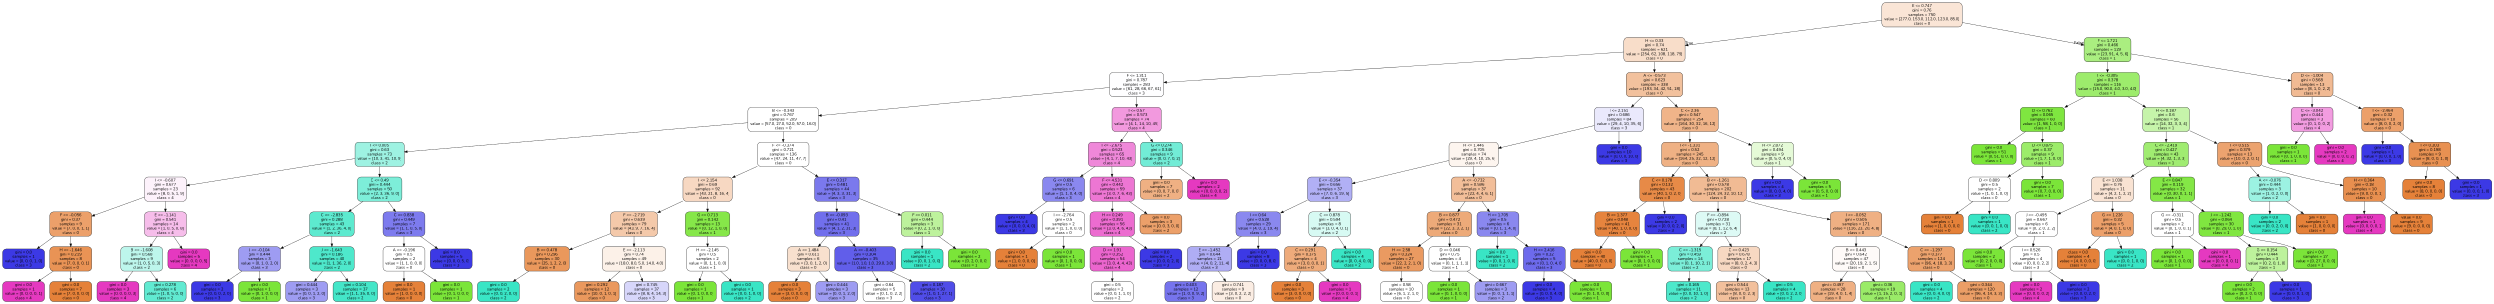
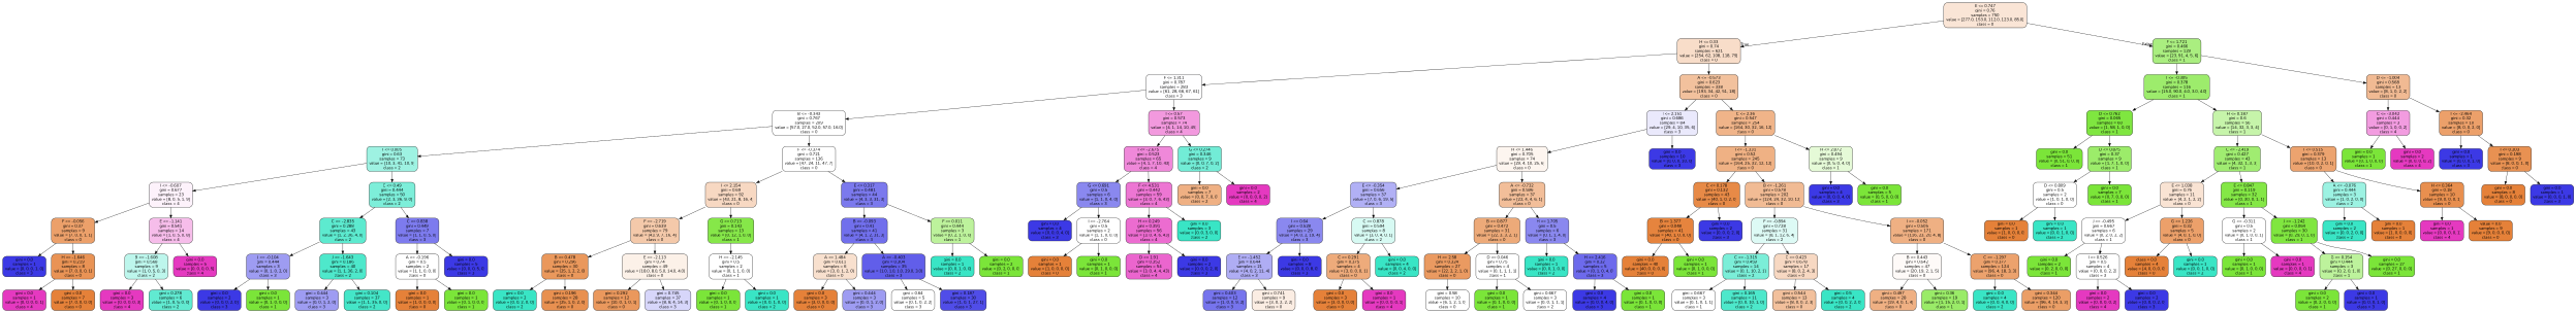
  digraph {
    fontname=Nunito
    node [color=black fillcolor="#7be539" fontname=Nunito shape=box style="filled, rounded"]
    edge [fontname=Nunito]
    n1 [fillcolor="#fae5d6" label="E <= 0.747\ngini = 0.76\nsamples = 750\nvalue = [277.0, 153.0, 112.0, 123.0, 85.0]\nclass = 0"]
    n2 [fillcolor="#f8ddc9" label="H <= 0.33\ngini = 0.74\nsamples = 621\nvalue = [254, 62, 108, 118, 79]\nclass = 0"]
    n3 [fillcolor="#aaee80" label="F <= 1.721\ngini = 0.466\nsamples = 129\nvalue = [23, 91, 4, 5, 6]\nclass = 1"]
    n4 [fillcolor="#fefeff" label="F <= 1.311\ngini = 0.787\nsamples = 283\nvalue = [61, 28, 66, 67, 61]\nclass = 3"]
    n5 [fillcolor="#f2c19d" label="A <= -0.573\ngini = 0.623\nsamples = 338\nvalue = [193, 34, 42, 51, 18]\nclass = 0"]
    n6 [fillcolor="#9dec6c" label="I <= -0.305\ngini = 0.378\nsamples = 116\nvalue = [15.0, 90.0, 4.0, 3.0, 4.0]\nclass = 1"]
    n7 [fillcolor="#f1ba93" label="D <= -1.004\ngini = 0.568\nsamples = 13\nvalue = [8, 1, 0, 2, 2]\nclass = 0"]
    n8 [fillcolor="#ffffff" label="B <= -0.343\ngini = 0.767\nsamples = 209\nvalue = [57.0, 27.0, 52.0, 57.0, 16.0]\nclass = 0"]
    n9 [fillcolor="#f299de" label="I <= 0.57\ngini = 0.573\nsamples = 74\nvalue = [4, 1, 14, 10, 45]\nclass = 4"]
    n10 [fillcolor="#eae9fc" label="I <= 2.151\ngini = 0.686\nsamples = 84\nvalue = [29, 4, 10, 35, 6]\nclass = 3"]
    n11 [fillcolor="#f0b489" label="C <= 2.36\ngini = 0.547\nsamples = 254\nvalue = [164, 30, 32, 16, 12]\nclass = 0"]
    n12 [fillcolor="#9ef2e2" label="I <= 0.005\ngini = 0.63\nsamples = 73\nvalue = [10, 3, 41, 10, 9]\nclass = 2"]
    n13 [fillcolor="#ffffff" label="F <= -0.374\ngini = 0.721\nsamples = 136\nvalue = [47, 24, 11, 47, 7]\nclass = 0"]
    n14 [fillcolor="#ef88d9" label="I <= -2.675\ngini = 0.523\nsamples = 65\nvalue = [4, 1, 7, 10, 43]\nclass = 4"]
    n15 [fillcolor="#72ecd6" label="G <= 0.274\ngini = 0.346\nsamples = 9\nvalue = [0, 0, 7, 0, 2]\nclass = 2"]
    n16 [fillcolor="#fdf2fb" label="I <= -0.607\ngini = 0.677\nsamples = 23\nvalue = [8, 0, 5, 1, 9]\nclass = 4"]
    n17 [fillcolor="#7deed9" label="C <= 0.49\ngini = 0.444\nsamples = 50\nvalue = [2, 3, 36, 9, 0]\nclass = 2"]
    n18 [fillcolor="#f7d8c2" label="I <= 2.154\ngini = 0.69\nsamples = 92\nvalue = [43, 21, 8, 16, 4]\nclass = 0"]
    n19 [fillcolor="#7b79ed" label="E <= 0.317\ngini = 0.481\nsamples = 44\nvalue = [4, 3, 3, 31, 3]\nclass = 3"]
    n20 [fillcolor="#eca06a" label="F <= -0.056\ngini = 0.37\nsamples = 9\nvalue = [7, 0, 0, 1, 1]\nclass = 0"]
    n21 [fillcolor="#f6bdea" label="E <= -1.141\ngini = 0.541\nsamples = 14\nvalue = [1, 0, 5, 0, 8]\nclass = 4"]
    n22 [fillcolor="#5deacf" label="C <= -2.835\ngini = 0.288\nsamples = 43\nvalue = [1, 2, 36, 4, 0]\nclass = 2"]
    n23 [fillcolor="#7d7bee" label="C <= 0.838\ngini = 0.449\nsamples = 7\nvalue = [1, 1, 0, 5, 0]\nclass = 3"]
    n24 [fillcolor="#3c39e5" label="gini = 0.0\nsamples = 1\nvalue = [0, 0, 0, 1, 0]\nclass = 3"]
    n25 [fillcolor="#e99355" label="H <= -1.646\ngini = 0.219\nsamples = 8\nvalue = [7, 0, 0, 0, 1]\nclass = 0"]
    n26 [fillcolor="#bdf6ec" label="B <= -1.608\ngini = 0.568\nsamples = 9\nvalue = [1, 0, 5, 0, 3]\nclass = 2"]
    n27 [fillcolor="#e539c0" label="gini = 0.0\nsamples = 5\nvalue = [0, 0, 0, 0, 5]\nclass = 4"]
    n28 [fillcolor="#e539c0" label="gini = 0.0\nsamples = 1\nvalue = [0, 0, 0, 0, 1]\nclass = 4"]
    n29 [fillcolor="#e58139" label="gini = 0.0\nsamples = 7\nvalue = [7, 0, 0, 0, 0]\nclass = 0"]
    n30 [fillcolor="#e539c0" label="gini = 0.0\nsamples = 3\nvalue = [0, 0, 0, 0, 3]\nclass = 4"]
    n31 [fillcolor="#61ead1" label="gini = 0.278\nsamples = 6\nvalue = [1, 0, 5, 0, 0]\nclass = 2"]
    n32 [fillcolor="#9e9cf2" label="J <= -0.104\ngini = 0.444\nsamples = 3\nvalue = [0, 1, 0, 2, 0]\nclass = 3"]
    n33 [fillcolor="#4ee8cb" label="J <= -1.643\ngini = 0.186\nsamples = 40\nvalue = [1, 1, 36, 2, 0]\nclass = 2"]
    n34 [fillcolor="#ffffff" label="A <= -0.196\ngini = 0.5\nsamples = 2\nvalue = [1, 1, 0, 0, 0]\nclass = 0"]
    n35 [fillcolor="#3c39e5" label="gini = 0.0\nsamples = 5\nvalue = [0, 0, 0, 5, 0]\nclass = 3"]
    n36 [fillcolor="#3c39e5" label="gini = 0.0\nsamples = 2\nvalue = [0, 0, 0, 2, 0]\nclass = 3"]
    n37 [label="gini = 0.0\nsamples = 1\nvalue = [0, 1, 0, 0, 0]\nclass = 1"]
    n38 [fillcolor="#9e9cf2" label="gini = 0.444\nsamples = 3\nvalue = [0, 0, 1, 2, 0]\nclass = 3"]
    n39 [fillcolor="#44e6c8" label="gini = 0.104\nsamples = 37\nvalue = [1, 1, 35, 0, 0]\nclass = 2"]
    n40 [fillcolor="#e58139" label="gini = 0.0\nsamples = 1\nvalue = [1, 0, 0, 0, 0]\nclass = 0"]
    n41 [label="gini = 0.0\nsamples = 1\nvalue = [0, 1, 0, 0, 0]\nclass = 1"]
    n42 [fillcolor="#f4c9aa" label="F <= -2.719\ngini = 0.639\nsamples = 79\nvalue = [43, 9, 7, 16, 4]\nclass = 0"]
    n43 [fillcolor="#86e749" label="G <= 0.713\ngini = 0.142\nsamples = 13\nvalue = [0, 12, 1, 0, 0]\nclass = 1"]
    n44 [fillcolor="#716fec" label="B <= -0.093\ngini = 0.41\nsamples = 41\nvalue = [4, 1, 2, 31, 3]\nclass = 3"]
    n45 [fillcolor="#bdf29c" label="F <= 0.011\ngini = 0.444\nsamples = 3\nvalue = [0, 2, 1, 0, 0]\nclass = 1"]
    n46 [fillcolor="#ea985c" label="B <= 0.478\ngini = 0.296\nsamples = 30\nvalue = [25, 1, 2, 2, 0]\nclass = 0"]
    n47 [fillcolor="#fcf1e8" label="E <= -2.113\ngini = 0.74\nsamples = 49\nvalue = [18.0, 8.0, 5.0, 14.0, 4.0]\nclass = 0"]
    n48 [fillcolor="#ffffff" label="H <= -2.145\ngini = 0.5\nsamples = 2\nvalue = [0, 1, 1, 0, 0]\nclass = 1"]
    n49 [fillcolor="#39e5c5" label="gini = 0.0\nsamples = 2\nvalue = [0, 0, 2, 0, 0]\nclass = 2"]
+   n50 [fillcolor="#e89050" label="gini = 0.196\nsamples = 28\nvalue = [25, 1, 0, 2, 0]\nclass = 0"]
    n51 [fillcolor="#ea985d" label="gini = 0.292\nsamples = 12\nvalue = [10, 0, 1, 0, 1]\nclass = 0"]
    n52 [fillcolor="#d7d6fa" label="gini = 0.745\nsamples = 37\nvalue = [8, 8, 4, 14, 3]\nclass = 3"]
    n53 [label="gini = 0.0\nsamples = 1\nvalue = [0, 1, 0, 0, 0]\nclass = 1"]
    n54 [fillcolor="#39e5c5" label="gini = 0.0\nsamples = 1\nvalue = [0, 0, 1, 0, 0]\nclass = 2"]
    n55 [fillcolor="#f8e0ce" label="A <= 1.484\ngini = 0.611\nsamples = 6\nvalue = [3, 0, 1, 2, 0]\nclass = 0"]
    n56 [fillcolor="#615eea" label="A <= -0.403\ngini = 0.304\nsamples = 35\nvalue = [1.0, 1.0, 1.0, 29.0, 3.0]\nclass = 3"]
    n57 [fillcolor="#39e5c5" label="gini = 0.0\nsamples = 1\nvalue = [0, 0, 1, 0, 0]\nclass = 2"]
    n58 [label="gini = 0.0\nsamples = 2\nvalue = [0, 2, 0, 0, 0]\nclass = 1"]
    n59 [fillcolor="#e58139" label="gini = 0.0\nsamples = 3\nvalue = [3, 0, 0, 0, 0]\nclass = 0"]
    n60 [fillcolor="#9e9cf2" label="gini = 0.444\nsamples = 3\nvalue = [0, 0, 1, 2, 0]\nclass = 3"]
    n61 [fillcolor="#ffffff" label="gini = 0.64\nsamples = 5\nvalue = [0, 1, 0, 2, 2]\nclass = 3"]
    n62 [fillcolor="#504de8" label="gini = 0.187\nsamples = 30\nvalue = [1, 0, 1, 27, 1]\nclass = 3"]
    n63 [fillcolor="#8a88ef" label="G <= 0.691\ngini = 0.5\nsamples = 6\nvalue = [1, 1, 0, 4, 0]\nclass = 3"]
    n64 [fillcolor="#ed76d3" label="F <= 4.531\ngini = 0.442\nsamples = 59\nvalue = [3, 0, 7, 6, 43]\nclass = 4"]
    n65 [fillcolor="#efb083" label="gini = 0.0\nsamples = 7\nvalue = [0, 0, 7, 0, 0]\nclass = 2"]
    n66 [fillcolor="#e539c0" label="gini = 0.0\nsamples = 2\nvalue = [0, 0, 0, 0, 2]\nclass = 4"]
    n67 [fillcolor="#3c39e5" label="gini = 0.0\nsamples = 4\nvalue = [0, 0, 0, 4, 0]\nclass = 3"]
    n68 [fillcolor="#ffffff" label="I <= -2.764\ngini = 0.5\nsamples = 2\nvalue = [1, 1, 0, 0, 0]\nclass = 0"]
    n69 [fillcolor="#ec6cd0" label="H <= 0.249\ngini = 0.391\nsamples = 56\nvalue = [3, 0, 4, 6, 43]\nclass = 4"]
-   n70 [fillcolor="#eca06a" label="gini = 0.0\nsamples = 3\nvalue = [0, 0, 3, 0, 0]\nclass = 2"]
+   n70 [fillcolor="#39e5c5" label="gini = 0.0\nsamples = 3\nvalue = [0, 0, 3, 0, 0]\nclass = 2"]
    n71 [fillcolor="#e58139" label="gini = 0.0\nsamples = 1\nvalue = [1, 0, 0, 0, 0]\nclass = 0"]
    n72 [label="gini = 0.0\nsamples = 1\nvalue = [0, 1, 0, 0, 0]\nclass = 1"]
    n73 [fillcolor="#eb65ce" label="D <= 1.91\ngini = 0.352\nsamples = 54\nvalue = [3, 0, 4, 4, 43]\nclass = 4"]
    n74 [fillcolor="#3c39e5" label="gini = 0.0\nsamples = 2\nvalue = [0, 0, 0, 2, 0]\nclass = 3"]
-   n75 [fillcolor="#ffffff" label="gini = 0.5\nsamples = 2\nvalue = [0, 0, 1, 1, 0]\nclass = 2"]
    n76 [fillcolor="#fdf5ef" label="H <= 1.446\ngini = 0.705\nsamples = 74\nvalue = [29, 4, 10, 25, 6]\nclass = 0"]
    n77 [fillcolor="#3c39e5" label="gini = 0.0\nsamples = 10\nvalue = [0, 0, 0, 10, 0]\nclass = 3"]
    n78 [fillcolor="#efb184" label="I <= -1.331\ngini = 0.52\nsamples = 245\nvalue = [164, 25, 32, 12, 12]\nclass = 0"]
    n79 [fillcolor="#e5fad7" label="H <= 2.872\ngini = 0.494\nsamples = 9\nvalue = [0, 5, 0, 4, 0]\nclass = 1"]
    n80 [fillcolor="#b1b0f5" label="E <= -0.354\ngini = 0.656\nsamples = 37\nvalue = [7, 0, 6, 19, 5]\nclass = 3"]
    n81 [fillcolor="#f2be99" label="A <= -0.732\ngini = 0.596\nsamples = 37\nvalue = [22, 4, 4, 6, 1]\nclass = 0"]
    n82 [fillcolor="#8a88ef" label="I <= 0.64\ngini = 0.528\nsamples = 29\nvalue = [4, 0, 2, 19, 4]\nclass = 3"]
    n83 [fillcolor="#d7faf3" label="C <= 0.878\ngini = 0.594\nsamples = 8\nvalue = [3, 0, 4, 0, 1]\nclass = 2"]
    n84 [fillcolor="#edaa79" label="B <= 0.877\ngini = 0.472\nsamples = 31\nvalue = [22, 3, 3, 2, 1]\nclass = 0"]
    n85 [fillcolor="#8a88ef" label="H <= 1.705\ngini = 0.5\nsamples = 6\nvalue = [0, 1, 1, 4, 0]\nclass = 3"]
    n86 [fillcolor="#afadf4" label="E <= -1.452\ngini = 0.644\nsamples = 21\nvalue = [4, 0, 2, 11, 4]\nclass = 3"]
    n87 [fillcolor="#3c39e5" label="gini = 0.0\nsamples = 8\nvalue = [0, 0, 0, 8, 0]\nclass = 3"]
    n88 [fillcolor="#eeab7b" label="C <= 0.291\ngini = 0.375\nsamples = 4\nvalue = [3, 0, 0, 0, 1]\nclass = 0"]
    n89 [fillcolor="#39e5c5" label="gini = 0.0\nsamples = 4\nvalue = [0, 0, 4, 0, 0]\nclass = 2"]
    n90 [fillcolor="#7674ed" label="gini = 0.403\nsamples = 12\nvalue = [1, 0, 0, 9, 2]\nclass = 3"]
    n91 [fillcolor="#fbede3" label="gini = 0.741\nsamples = 9\nvalue = [3, 0, 2, 2, 2]\nclass = 0"]
    n92 [fillcolor="#e58139" label="gini = 0.0\nsamples = 3\nvalue = [3, 0, 0, 0, 0]\nclass = 0"]
    n93 [fillcolor="#e539c0" label="gini = 0.0\nsamples = 1\nvalue = [0, 0, 0, 0, 1]\nclass = 4"]
    n94 [fillcolor="#ea9a61" label="H <= 2.58\ngini = 0.324\nsamples = 27\nvalue = [22, 2, 2, 1, 0]\nclass = 0"]
    n95 [fillcolor="#ffffff" label="D <= 0.046\ngini = 0.75\nsamples = 4\nvalue = [0, 1, 1, 1, 1]\nclass = 1"]
    n96 [fillcolor="#39e5c5" label="gini = 0.0\nsamples = 1\nvalue = [0, 0, 1, 0, 0]\nclass = 2"]
    n97 [fillcolor="#6d6aec" label="H <= 2.416\ngini = 0.32\nsamples = 5\nvalue = [0, 1, 0, 4, 0]\nclass = 3"]
    n98 [fillcolor="#ffffff" label="gini = 0.58\nsamples = 10\nvalue = [6, 1, 2, 1, 0]\nclass = 0"]
    n99 [label="gini = 0.0\nsamples = 1\nvalue = [0, 1, 0, 0, 0]\nclass = 1"]
-   n100 [fillcolor="#9e9cf2" label="gini = 0.667\nsamples = 3\nvalue = [0, 0, 1, 1, 1]\nclass = 2"]
+   n100 [fillcolor="#ffffff" label="gini = 0.667\nsamples = 3\nvalue = [0, 0, 1, 1, 1]\nclass = 2"]
    n101 [fillcolor="#3c39e5" label="gini = 0.0\nsamples = 4\nvalue = [0, 0, 0, 4, 0]\nclass = 3"]
    n102 [label="gini = 0.0\nsamples = 1\nvalue = [0, 1, 0, 0, 0]\nclass = 1"]
    n103 [fillcolor="#e78a47" label="C <= 0.178\ngini = 0.132\nsamples = 43\nvalue = [40, 1, 0, 2, 0]\nclass = 0"]
    n104 [fillcolor="#f1bb94" label="B <= -1.261\ngini = 0.578\nsamples = 202\nvalue = [124, 24, 32, 10, 12]\nclass = 0"]
    n105 [fillcolor="#3c39e5" label="gini = 0.0\nsamples = 4\nvalue = [0, 0, 0, 4, 0]\nclass = 3"]
    n106 [label="gini = 0.0\nsamples = 5\nvalue = [0, 5, 0, 0, 0]\nclass = 1"]
    n107 [fillcolor="#e6843e" label="B <= 1.377\ngini = 0.048\nsamples = 41\nvalue = [40, 1, 0, 0, 0]\nclass = 0"]
    n108 [fillcolor="#3c39e5" label="gini = 0.0\nsamples = 2\nvalue = [0, 0, 0, 2, 0]\nclass = 3"]
    n109 [fillcolor="#ddfaf5" label="F <= -0.894\ngini = 0.728\nsamples = 31\nvalue = [8, 1, 12, 6, 4]\nclass = 2"]
    n110 [fillcolor="#efb083" label="I <= -0.052\ngini = 0.505\nsamples = 171\nvalue = [116, 23, 20, 4, 8]\nclass = 0"]
    n111 [fillcolor="#e58139" label="gini = 0.0\nsamples = 40\nvalue = [40, 0, 0, 0, 0]\nclass = 0"]
    n112 [label="gini = 0.0\nsamples = 1\nvalue = [0, 1, 0, 0, 0]\nclass = 1"]
    n113 [fillcolor="#7beed8" label="C <= -1.315\ngini = 0.459\nsamples = 14\nvalue = [0, 1, 10, 2, 1]\nclass = 2"]
    n114 [fillcolor="#f7d8c2" label="C <= 0.423\ngini = 0.678\nsamples = 17\nvalue = [8, 0, 2, 4, 3]\nclass = 0"]
    n115 [fillcolor="#fefaf8" label="B <= 0.443\ngini = 0.642\nsamples = 47\nvalue = [20, 19, 2, 1, 5]\nclass = 0"]
    n116 [fillcolor="#eca26d" label="C <= -1.297\ngini = 0.377\nsamples = 124\nvalue = [96, 4, 18, 3, 3]\nclass = 0"]
+   n117 [fillcolor="#ffffff" label="gini = 0.667\nsamples = 3\nvalue = [0, 1, 0, 1, 1]\nclass = 1"]
    n118 [fillcolor="#4de8cb" label="gini = 0.165\nsamples = 11\nvalue = [0, 0, 10, 1, 0]\nclass = 2"]
    n119 [fillcolor="#f2c09c" label="gini = 0.544\nsamples = 13\nvalue = [8, 0, 0, 2, 3]\nclass = 0"]
    n120 [fillcolor="#39e5c5" label="gini = 0.5\nsamples = 4\nvalue = [0, 0, 2, 2, 0]\nclass = 2"]
    n121 [fillcolor="#efb083" label="gini = 0.497\nsamples = 28\nvalue = [19, 4, 0, 1, 4]\nclass = 0"]
    n122 [fillcolor="#9aeb68" label="gini = 0.36\nsamples = 19\nvalue = [1, 15, 2, 0, 1]\nclass = 1"]
    n123 [fillcolor="#39e5c5" label="gini = 0.0\nsamples = 4\nvalue = [0, 0, 4, 0, 0]\nclass = 2"]
    n124 [fillcolor="#eb9e66" label="gini = 0.344\nsamples = 120\nvalue = [96, 4, 14, 3, 3]\nclass = 0"]
    n125 [fillcolor="#7fe640" label="D <= 0.762\ngini = 0.065\nsamples = 60\nvalue = [1, 58, 1, 0, 0]\nclass = 1"]
    n126 [fillcolor="#c6f4aa" label="H <= 0.187\ngini = 0.6\nsamples = 56\nvalue = [14, 32, 3, 3, 4]\nclass = 1"]
    n127 [fillcolor="#f29ce0" label="C <= -3.042\ngini = 0.444\nsamples = 3\nvalue = [0, 1, 0, 0, 2]\nclass = 4"]
    n128 [fillcolor="#eca06a" label="I <= -2.464\ngini = 0.32\nsamples = 10\nvalue = [8, 0, 0, 2, 0]\nclass = 0"]
    n129 [label="gini = 0.0\nsamples = 51\nvalue = [0, 51, 0, 0, 0]\nclass = 1"]
    n130 [fillcolor="#9cec6a" label="D <= 0.875\ngini = 0.37\nsamples = 9\nvalue = [1, 7, 1, 0, 0]\nclass = 1"]
    n131 [fillcolor="#a0ec71" label="C <= -2.419\ngini = 0.427\nsamples = 43\nvalue = [4, 32, 1, 3, 3]\nclass = 1"]
    n132 [fillcolor="#eca36f" label="I <= 0.515\ngini = 0.379\nsamples = 13\nvalue = [10, 0, 2, 0, 1]\nclass = 0"]
    n133 [fillcolor="#ffffff" label="D <= 0.809\ngini = 0.5\nsamples = 2\nvalue = [1, 0, 1, 0, 0]\nclass = 0"]
    n134 [label="gini = 0.0\nsamples = 7\nvalue = [0, 7, 0, 0, 0]\nclass = 1"]
    n135 [fillcolor="#e58139" label="gini = 0.0\nsamples = 1\nvalue = [1, 0, 0, 0, 0]\nclass = 0"]
    n136 [fillcolor="#39e5c5" label="gini = 0.0\nsamples = 1\nvalue = [0, 0, 1, 0, 0]\nclass = 2"]
    n137 [fillcolor="#f9e3d3" label="E <= 1.038\ngini = 0.76\nsamples = 11\nvalue = [4, 2, 1, 2, 2]\nclass = 0"]
    n138 [fillcolor="#84e746" label="E <= 0.847\ngini = 0.119\nsamples = 32\nvalue = [0, 30, 0, 1, 1]\nclass = 1"]
    n139 [fillcolor="#9cf2e2" label="A <= -0.076\ngini = 0.444\nsamples = 3\nvalue = [1, 0, 2, 0, 0]\nclass = 2"]
    n140 [fillcolor="#e88f4f" label="H <= 0.364\ngini = 0.18\nsamples = 10\nvalue = [9, 0, 0, 0, 1]\nclass = 0"]
    n141 [fillcolor="#ffffff" label="J <= -0.495\ngini = 0.667\nsamples = 6\nvalue = [0, 2, 0, 2, 2]\nclass = 1"]
    n142 [fillcolor="#eca06a" label="G <= 1.226\ngini = 0.32\nsamples = 5\nvalue = [4, 0, 1, 0, 0]\nclass = 0"]
    n143 [fillcolor="#ffffff" label="G <= -0.311\ngini = 0.5\nsamples = 2\nvalue = [0, 1, 0, 0, 1]\nclass = 1"]
    n144 [fillcolor="#80e640" label="J <= -1.242\ngini = 0.064\nsamples = 30\nvalue = [0, 29, 0, 1, 0]\nclass = 1"]
    n145 [label="gini = 0.0\nsamples = 2\nvalue = [0, 2, 0, 0, 0]\nclass = 1"]
    n146 [fillcolor="#ffffff" label="I <= 0.526\ngini = 0.5\nsamples = 4\nvalue = [0, 0, 0, 2, 2]\nclass = 3"]
    n147 [fillcolor="#e58139" label="class = 0.0\nsamples = 4\nvalue = [4, 0, 0, 0, 0]\nclass = 0"]
    n148 [fillcolor="#39e5c5" label="gini = 0.0\nsamples = 1\nvalue = [0, 0, 1, 0, 0]\nclass = 2"]
    n149 [fillcolor="#e539c0" label="gini = 0.0\nsamples = 2\nvalue = [0, 0, 0, 0, 2]\nclass = 4"]
    n150 [fillcolor="#3c39e5" label="gini = 0.0\nsamples = 2\nvalue = [0, 0, 0, 2, 0]\nclass = 3"]
    n151 [label="gini = 0.0\nsamples = 1\nvalue = [0, 1, 0, 0, 0]\nclass = 1"]
    n152 [fillcolor="#e539c0" label="gini = 0.0\nsamples = 1\nvalue = [0, 0, 0, 0, 1]\nclass = 4"]
    n153 [fillcolor="#bdf29c" label="G <= 0.154\ngini = 0.444\nsamples = 3\nvalue = [0, 2, 0, 1, 0]\nclass = 1"]
    n154 [label="gini = 0.0\nsamples = 27\nvalue = [0, 27, 0, 0, 0]\nclass = 1"]
    n155 [label="gini = 0.0\nsamples = 2\nvalue = [0, 2, 0, 0, 0]\nclass = 1"]
    n156 [fillcolor="#3c39e5" label="gini = 0.0\nsamples = 1\nvalue = [0, 0, 0, 1, 0]\nclass = 3"]
    n157 [fillcolor="#39e5c5" label="gini = 0.0\nsamples = 2\nvalue = [0, 0, 2, 0, 0]\nclass = 2"]
    n158 [fillcolor="#e58139" label="gini = 0.0\nsamples = 1\nvalue = [1, 0, 0, 0, 0]\nclass = 0"]
    n159 [fillcolor="#e539c0" label="gini = 0.0\nsamples = 1\nvalue = [0, 0, 0, 0, 1]\nclass = 4"]
    n160 [fillcolor="#e58139" label="value = 0.0\nsamples = 9\nvalue = [9, 0, 0, 0, 0]\nclass = 0"]
    n161 [label="gini = 0.0\nsamples = 1\nvalue = [0, 1, 0, 0, 0]\nclass = 1"]
    n162 [fillcolor="#e539c0" label="gini = 0.0\nsamples = 2\nvalue = [0, 0, 0, 0, 2]\nclass = 4"]
    n163 [fillcolor="#3c39e5" label="gini = 0.0\nsamples = 1\nvalue = [0, 0, 0, 1, 0]\nclass = 3"]
    n164 [fillcolor="#e89152" label="I <= 0.203\ngini = 0.198\nsamples = 9\nvalue = [8, 0, 0, 1, 0]\nclass = 0"]
    n165 [fillcolor="#e58139" label="gini = 0.0\nsamples = 8\nvalue = [8, 0, 0, 0, 0]\nclass = 0"]
    n166 [fillcolor="#3c39e5" label="gini = 0.0\nsamples = 1\nvalue = [0, 0, 0, 1, 0]\nclass = 3"]
    n1 -> n2 [headlabel=True labelangle=45 labeldistance=2.5]
    n1 -> n3 [headlabel=False labelangle=-45 labeldistance=2.5]
    n2 -> n4
    n2 -> n5
    n3 -> n6
    n3 -> n7
    n4 -> n8
    n4 -> n9
    n5 -> n10
    n5 -> n11
    n6 -> n125
    n6 -> n126
    n7 -> n127
    n7 -> n128
    n8 -> n12
    n8 -> n13
    n9 -> n14
    n9 -> n15
    n10 -> n76
    n10 -> n77
    n11 -> n78
    n11 -> n79
    n12 -> n16
    n12 -> n17
    n13 -> n18
    n13 -> n19
    n14 -> n63
    n14 -> n64
    n15 -> n65
    n15 -> n66
    n16 -> n20
    n16 -> n21
    n17 -> n22
    n17 -> n23
    n18 -> n42
    n18 -> n43
    n19 -> n44
    n19 -> n45
    n20 -> n24
    n20 -> n25
    n21 -> n26
    n21 -> n27
    n22 -> n32
    n22 -> n33
    n23 -> n34
    n23 -> n35
    n25 -> n28
    n25 -> n29
    n26 -> n30
    n26 -> n31
    n32 -> n36
    n32 -> n37
    n33 -> n38
    n33 -> n39
    n34 -> n40
    n34 -> n41
    n42 -> n46
    n42 -> n47
    n43 -> n48
    n44 -> n55
    n44 -> n56
    n45 -> n57
    n45 -> n58
    n46 -> n49
+   n46 -> n50
    n47 -> n51
    n47 -> n52
    n48 -> n53
    n48 -> n54
    n55 -> n59
    n55 -> n60
    n56 -> n61
    n56 -> n62
    n63 -> n67
    n63 -> n68
    n64 -> n69
    n64 -> n70
    n68 -> n71
    n68 -> n72
    n69 -> n73
    n69 -> n74
-   n73 -> n75
    n76 -> n80
    n76 -> n81
    n78 -> n103
    n78 -> n104
    n79 -> n105
    n79 -> n106
    n80 -> n82
    n80 -> n83
    n81 -> n84
    n81 -> n85
    n82 -> n86
    n82 -> n87
    n83 -> n88
    n83 -> n89
    n84 -> n94
    n84 -> n95
    n85 -> n96
    n85 -> n97
    n86 -> n90
    n86 -> n91
    n88 -> n92
    n88 -> n93
    n94 -> n98
    n95 -> n99
    n95 -> n100
    n97 -> n101
    n97 -> n102
    n103 -> n107
    n103 -> n108
    n104 -> n109
    n104 -> n110
    n107 -> n111
    n107 -> n112
    n109 -> n113
    n109 -> n114
    n110 -> n115
    n110 -> n116
+   n113 -> n117
    n113 -> n118
    n114 -> n119
    n114 -> n120
    n115 -> n121
    n115 -> n122
    n116 -> n123
    n116 -> n124
    n125 -> n129
    n125 -> n130
    n126 -> n131
    n126 -> n132
    n127 -> n161
    n127 -> n162
    n128 -> n163
    n128 -> n164
    n130 -> n133
    n130 -> n134
    n131 -> n137
    n131 -> n138
    n132 -> n139
    n132 -> n140
    n133 -> n135
    n133 -> n136
    n137 -> n141
    n137 -> n142
    n138 -> n143
    n138 -> n144
    n139 -> n157
    n139 -> n158
    n140 -> n159
    n140 -> n160
    n141 -> n145
    n141 -> n146
    n142 -> n147
    n142 -> n148
    n143 -> n151
    n143 -> n152
    n144 -> n153
    n144 -> n154
    n146 -> n149
    n146 -> n150
    n153 -> n155
    n153 -> n156
    n164 -> n165
    n164 -> n166
  }
